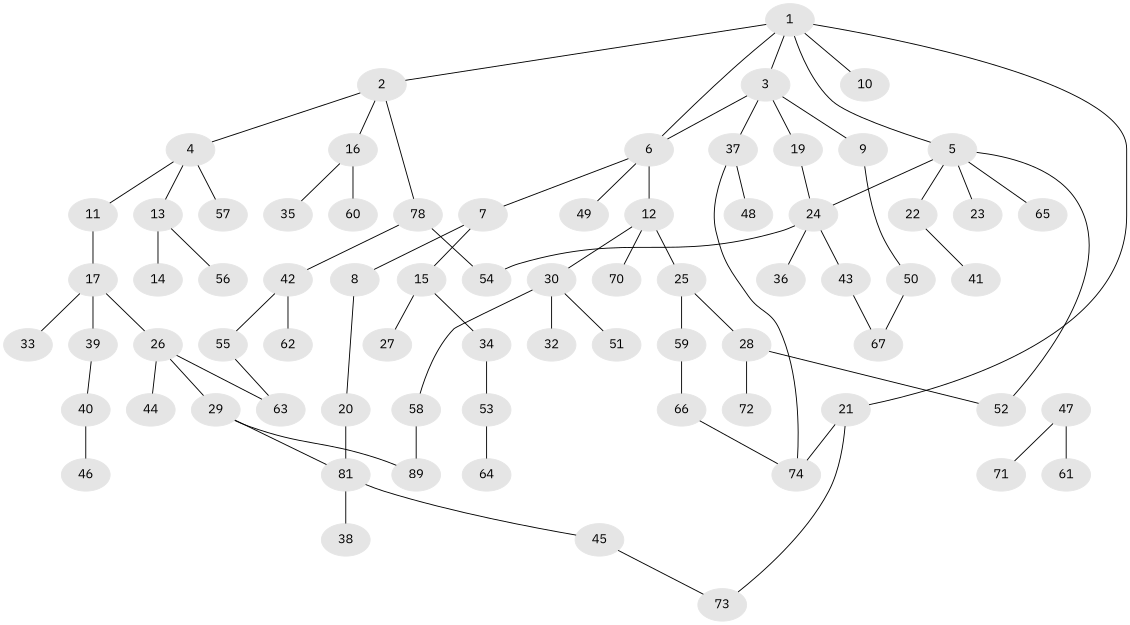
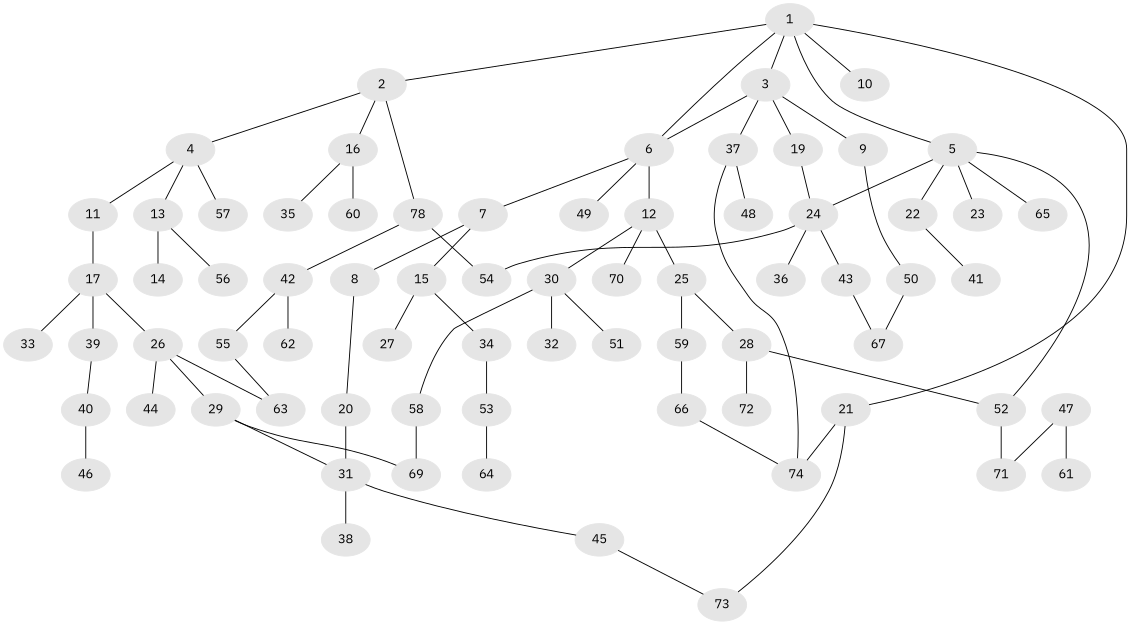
  graph {
    fontname="IBM Plex Sans"
    node [color=gray90 fontname="IBM Plex Sans" style=filled]
    edge [fontname="IBM Plex Sans"]
    1
    2
    3
    5
    6
    10
    21
    4
    16
    n10 [label=78]
    9
    19
    37
    22
    23
    24
    52
    65
    7
    12
    49
    73
    74
    11
    13
    57
    35
    60
    42
    54
    50
    48
    17
    14
    56
    41
    36
    43
    71
    8
    15
    25
    30
    70
    20
    27
    34
-   31 [label=81]
+   31
    67
    26
    33
    39
    28
    59
    32
    51
    58
    53
    29
    44
    63
    40
    55
    62
    38
    45
    72
    66
-   69 [label=89]
+   69
    47
    61
    64
    46
    1 -- 2
    1 -- 3
    1 -- 5
    1 -- 6
    1 -- 10
    1 -- 21
    2 -- 4
    2 -- 16
    2 -- n10
    3 -- 6
    3 -- 9
    3 -- 19
    3 -- 37
    5 -- 22
    5 -- 23
    5 -- 24
    5 -- 52
    5 -- 65
    6 -- 7
    6 -- 12
    6 -- 49
    21 -- 73
    21 -- 74
    4 -- 11
    4 -- 13
    4 -- 57
    16 -- 35
    16 -- 60
    n10 -- 42
    n10 -- 54
    9 -- 50
    19 -- 24
    37 -- 74
    37 -- 48
    22 -- 41
    24 -- 54
    24 -- 36
    24 -- 43
+   52 -- 71
    7 -- 8
    7 -- 15
    12 -- 25
    12 -- 30
    12 -- 70
    11 -- 17
    13 -- 14
    13 -- 56
    42 -- 55
    42 -- 62
    50 -- 67
    17 -- 26
    17 -- 33
    17 -- 39
    43 -- 67
    8 -- 20
    15 -- 27
    15 -- 34
    25 -- 28
    25 -- 59
    30 -- 32
    30 -- 51
    30 -- 58
    20 -- 31
    34 -- 53
    31 -- 38
    31 -- 45
    26 -- 29
    26 -- 44
    26 -- 63
    39 -- 40
    28 -- 52
    28 -- 72
    59 -- 66
    58 -- 69
    53 -- 64
    29 -- 31
    29 -- 69
    40 -- 46
    55 -- 63
    45 -- 73
    66 -- 74
    47 -- 71
    47 -- 61
  }
